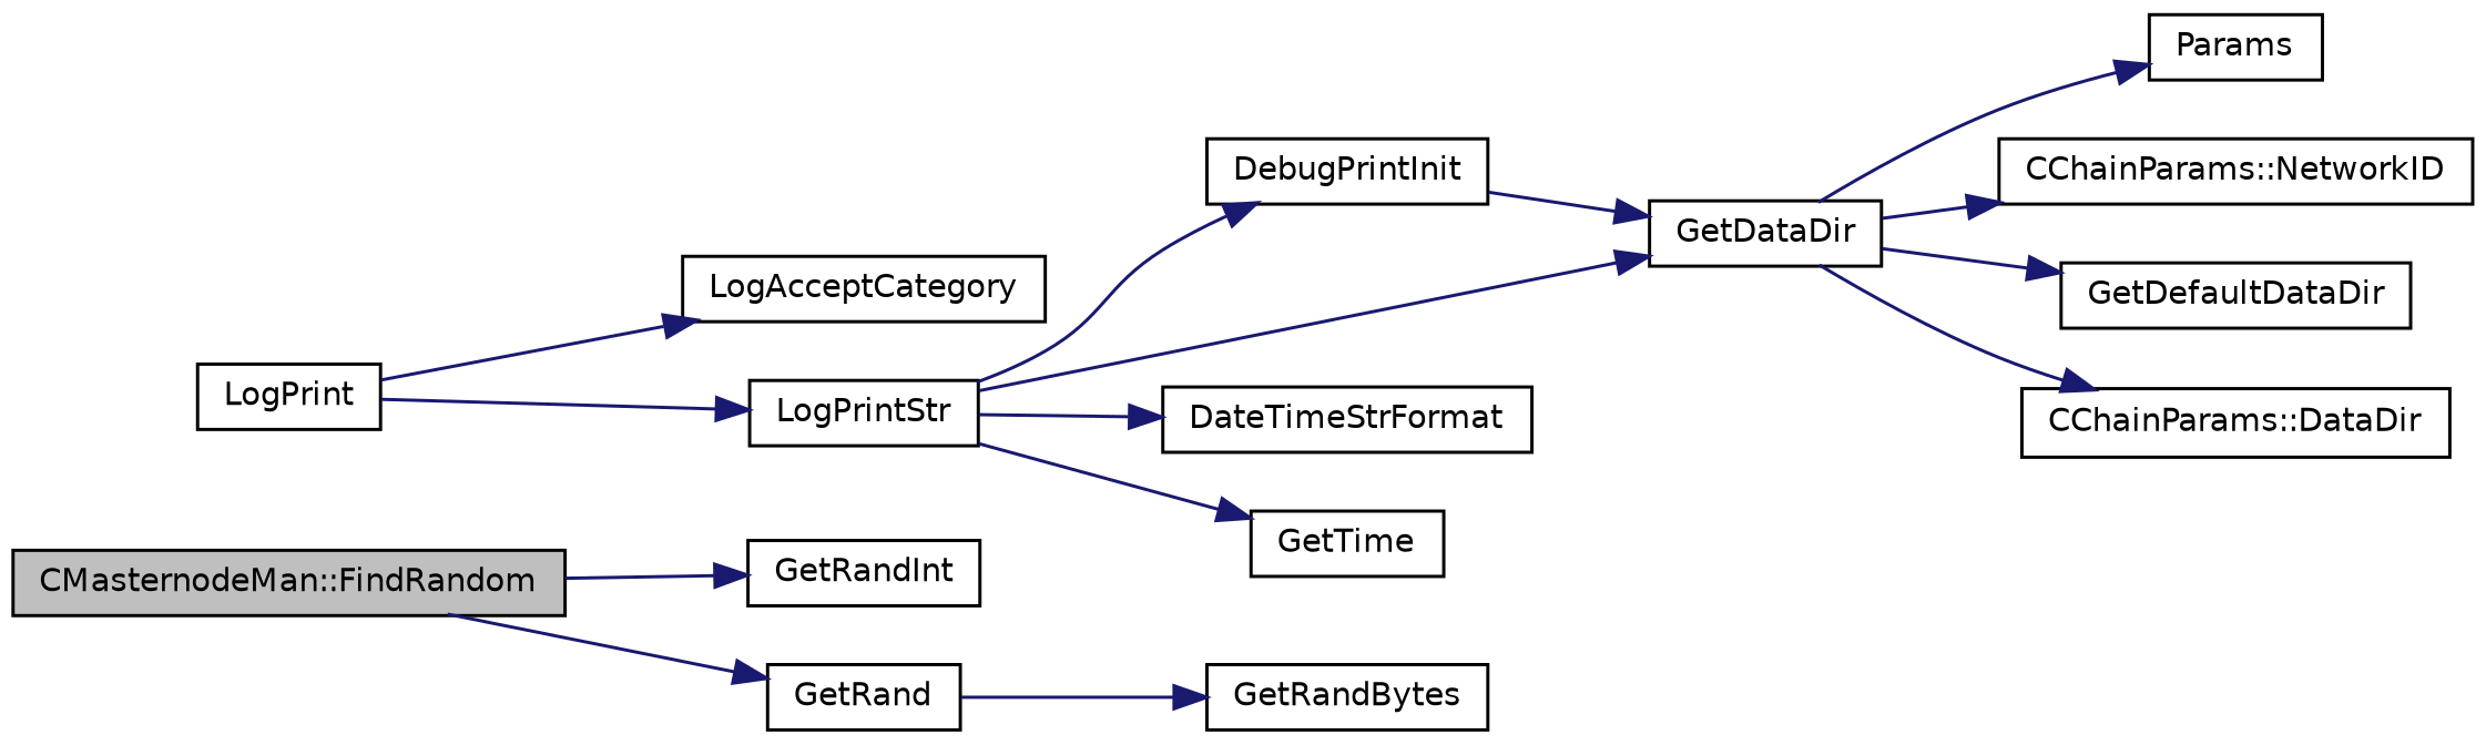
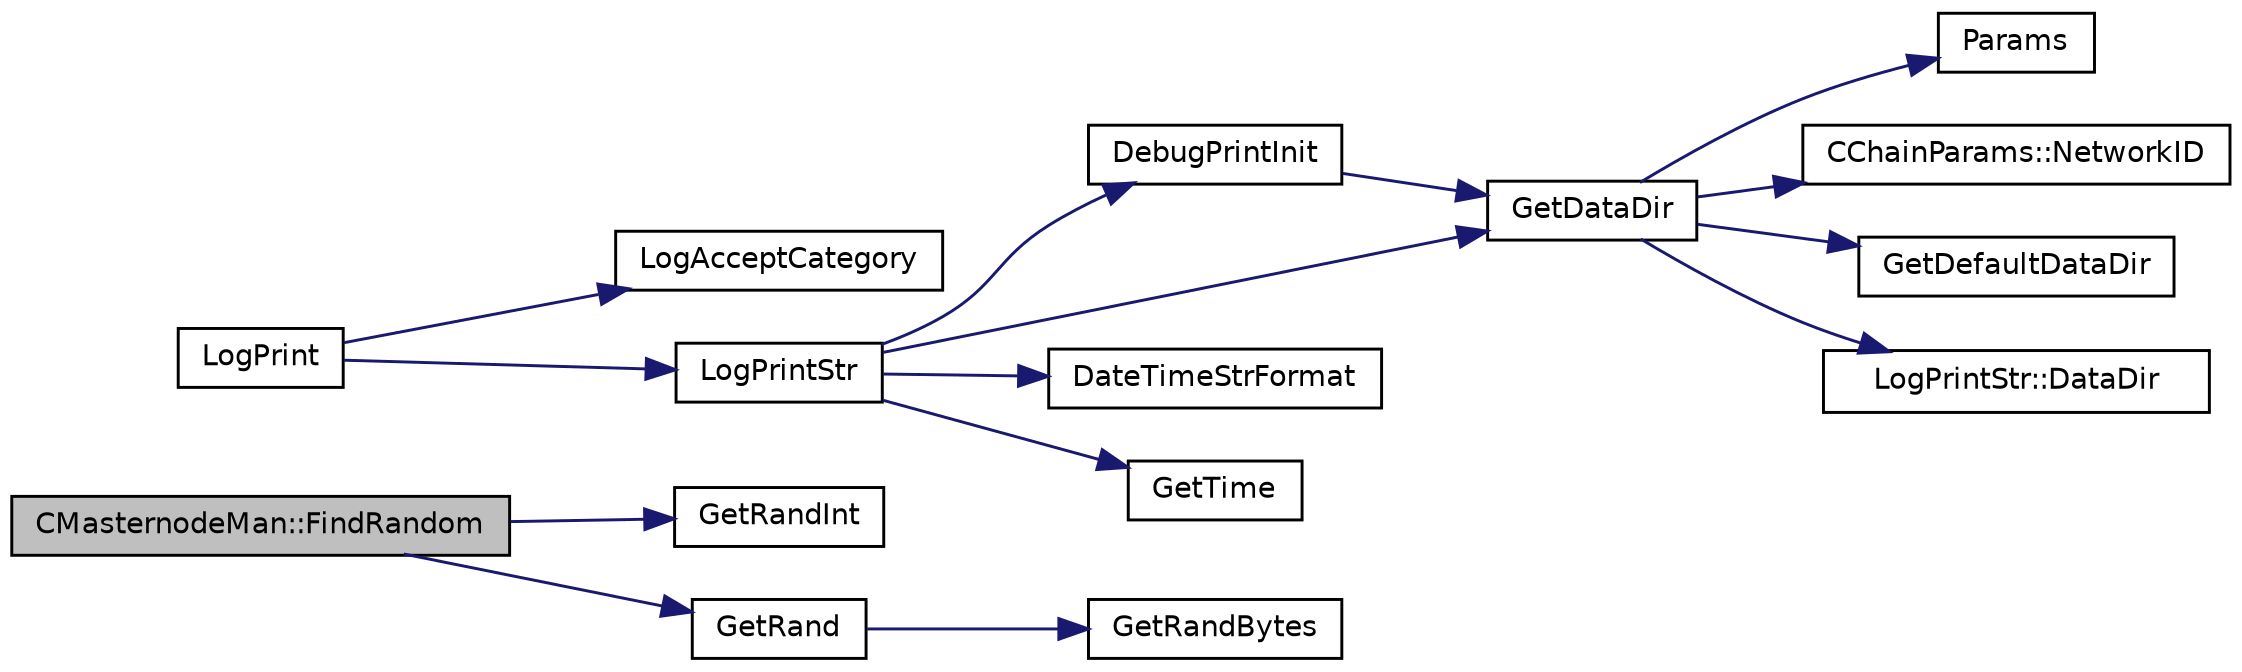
  digraph {
    rankdir=LR
    node [color=black fillcolor=white fontname=Helvetica fontsize=10 shape=record style=filled]
    edge [color=midnightblue fontname=Helvetica fontsize=10 labelfontname=Helvetica labelfontsize=10 style=solid]
    n1 [fillcolor=grey75 fontcolor=black height=0.2 label="CMasternodeMan::FindRandom" width=0.4]
    n2 [height=0.2 label=GetRandInt width=0.4]
    n3 [height=0.2 label=GetRand width=0.4]
    n4 [height=0.2 label=GetRandBytes width=0.4]
    n5 [height=0.2 label=LogPrint width=0.4]
    n6 [height=0.2 label=LogAcceptCategory width=0.4]
    n7 [height=0.2 label=LogPrintStr width=0.4]
    n8 [height=0.2 label=DebugPrintInit width=0.4]
    n9 [height=0.2 label=GetDataDir width=0.4]
    n10 [height=0.2 label=DateTimeStrFormat width=0.4]
    n11 [height=0.2 label=GetTime width=0.4]
    n12 [height=0.2 label=Params width=0.4]
    n13 [height=0.2 label="CChainParams::NetworkID" width=0.4]
    n14 [height=0.2 label=GetDefaultDataDir width=0.4]
-   n15 [height=0.2 label="CChainParams::DataDir" width=0.4]
+   n15 [height=0.2 label="LogPrintStr::DataDir" width=0.4]
    n1 -> n2
    n1 -> n3
    n3 -> n4
    n5 -> n6
    n5 -> n7
    n7 -> n8
    n7 -> n9
    n7 -> n10
    n7 -> n11
    n8 -> n9
    n9 -> n12
    n9 -> n13
    n9 -> n14
    n9 -> n15
  }
